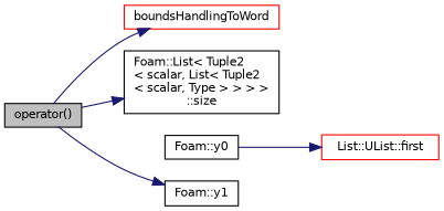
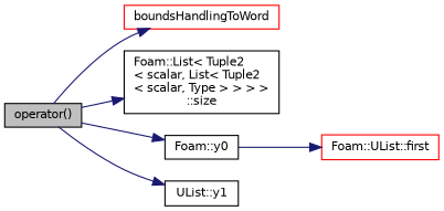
  digraph {
    rankdir=LR
    node [color=black fontname=Helvetica fontsize=10 shape=record]
    edge [color=midnightblue fontname=Helvetica fontsize=10 labelfontname=Helvetica labelfontsize=10 style=solid]
    n1 [fillcolor=grey75 fontcolor=black height=0.2 label="operator()" style=filled width=0.4]
    n2 [color=red height=0.2 label=boundsHandlingToWord width=0.4]
    n3 [height=0.2 label="Foam::List\< Tuple2\l\< scalar, List\< Tuple2\l\< scalar, Type \> \> \> \>\l::size" width=0.4]
    n4 [height=0.2 label="Foam::y0" width=0.4]
-   n5 [height=0.2 label="Foam::y1" width=0.4]
-   n6 [color=red height=0.2 label="List::UList::first" width=0.4]
+   n5 [height=0.2 label="UList::y1" width=0.4]
+   n6 [color=red height=0.2 label="Foam::UList::first" width=0.4]
    n1 -> n2
    n1 -> n3
+   n1 -> n4
    n1 -> n5
    n4 -> n6
  }
